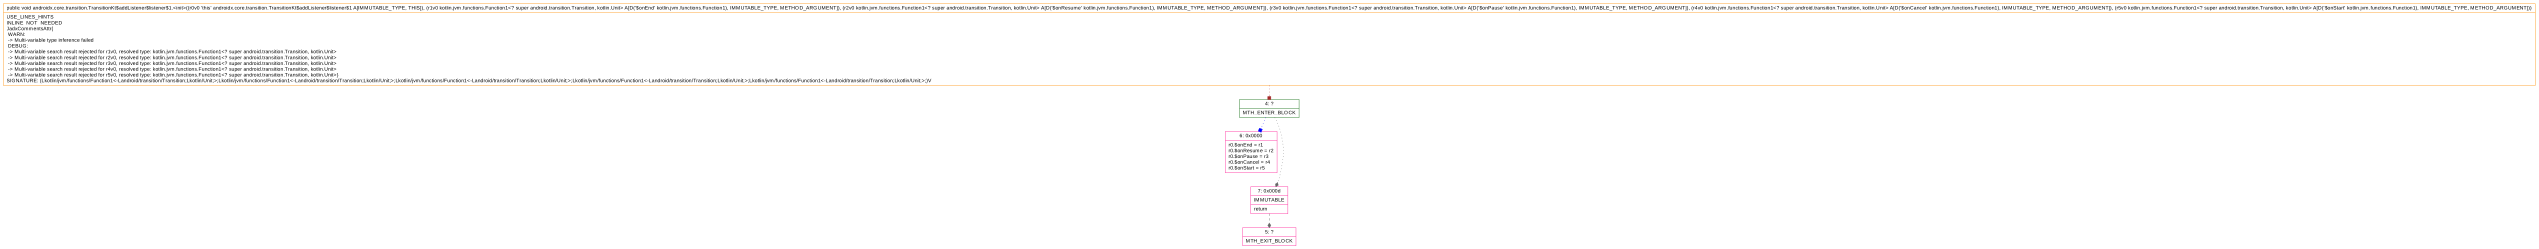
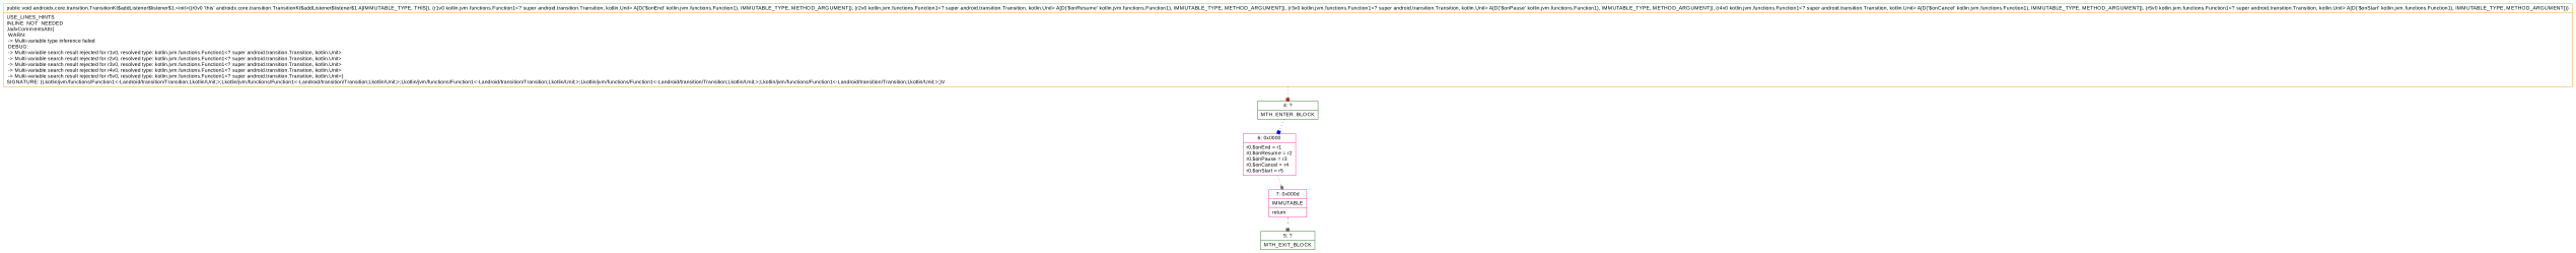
  digraph {
    fontname="Liberation Sans"
    node [color=darkgreen fontname="Liberation Sans" shape=record]
    edge [arrowhead=box color=gray40 fontname="Liberation Sans" style=dotted]
    n1 [label="{4\:\ ?|MTH_ENTER_BLOCK\l}"]
    n2 [color=deeppink label="{6\:\ 0x0000|r0.$onEnd = r1\lr0.$onResume = r2\lr0.$onPause = r3\lr0.$onCancel = r4\lr0.$onStart = r5\l}"]
    n3 [color=deeppink label="{7\:\ 0x000d|IMMUTABLE\l|return\l}"]
-   n4 [color=deeppink label="{5\:\ ?|MTH_EXIT_BLOCK\l}"]
+   n4 [label="{5\:\ ?|MTH_EXIT_BLOCK\l}"]
    n5 [color=darkorange label="{public void androidx.core.transition.TransitionKt$addListener$listener$1.\<init\>((r0v0 'this' androidx.core.transition.TransitionKt$addListener$listener$1 A[IMMUTABLE_TYPE, THIS]), (r1v0 kotlin.jvm.functions.Function1\<? super android.transition.Transition, kotlin.Unit\> A[D('$onEnd' kotlin.jvm.functions.Function1), IMMUTABLE_TYPE, METHOD_ARGUMENT]), (r2v0 kotlin.jvm.functions.Function1\<? super android.transition.Transition, kotlin.Unit\> A[D('$onResume' kotlin.jvm.functions.Function1), IMMUTABLE_TYPE, METHOD_ARGUMENT]), (r3v0 kotlin.jvm.functions.Function1\<? super android.transition.Transition, kotlin.Unit\> A[D('$onPause' kotlin.jvm.functions.Function1), IMMUTABLE_TYPE, METHOD_ARGUMENT]), (r4v0 kotlin.jvm.functions.Function1\<? super android.transition.Transition, kotlin.Unit\> A[D('$onCancel' kotlin.jvm.functions.Function1), IMMUTABLE_TYPE, METHOD_ARGUMENT]), (r5v0 kotlin.jvm.functions.Function1\<? super android.transition.Transition, kotlin.Unit\> A[D('$onStart' kotlin.jvm.functions.Function1), IMMUTABLE_TYPE, METHOD_ARGUMENT]))  | USE_LINES_HINTS\lINLINE_NOT_NEEDED\lJadxCommentsAttr\{\l WARN: \l \-\> Multi\-variable type inference failed\l DEBUG: \l \-\> Multi\-variable search result rejected for r1v0, resolved type: kotlin.jvm.functions.Function1\<? super android.transition.Transition, kotlin.Unit\>\l \-\> Multi\-variable search result rejected for r2v0, resolved type: kotlin.jvm.functions.Function1\<? super android.transition.Transition, kotlin.Unit\>\l \-\> Multi\-variable search result rejected for r3v0, resolved type: kotlin.jvm.functions.Function1\<? super android.transition.Transition, kotlin.Unit\>\l \-\> Multi\-variable search result rejected for r4v0, resolved type: kotlin.jvm.functions.Function1\<? super android.transition.Transition, kotlin.Unit\>\l \-\> Multi\-variable search result rejected for r5v0, resolved type: kotlin.jvm.functions.Function1\<? super android.transition.Transition, kotlin.Unit\>\}\lSIGNATURE: (Lkotlin\/jvm\/functions\/Function1\<\-Landroid\/transition\/Transition;Lkotlin\/Unit;\>;Lkotlin\/jvm\/functions\/Function1\<\-Landroid\/transition\/Transition;Lkotlin\/Unit;\>;Lkotlin\/jvm\/functions\/Function1\<\-Landroid\/transition\/Transition;Lkotlin\/Unit;\>;Lkotlin\/jvm\/functions\/Function1\<\-Landroid\/transition\/Transition;Lkotlin\/Unit;\>;Lkotlin\/jvm\/functions\/Function1\<\-Landroid\/transition\/Transition;Lkotlin\/Unit;\>;)V\l}"]
    n1 -> n2 [color=blue]
-   n1 -> n3 [arrowhead=diamond]
-   n3 -> n4 [arrowhead=diamond style=dashed]
+   n2 -> n3 [arrowhead=diamond]
+   n3 -> n4 [style=dashed]
    n5 -> n1 [color=brown]
  }
